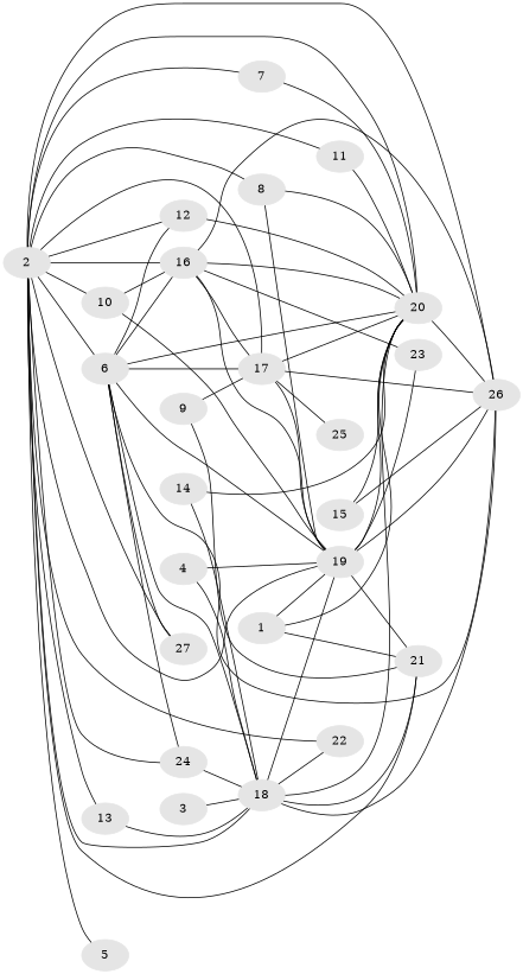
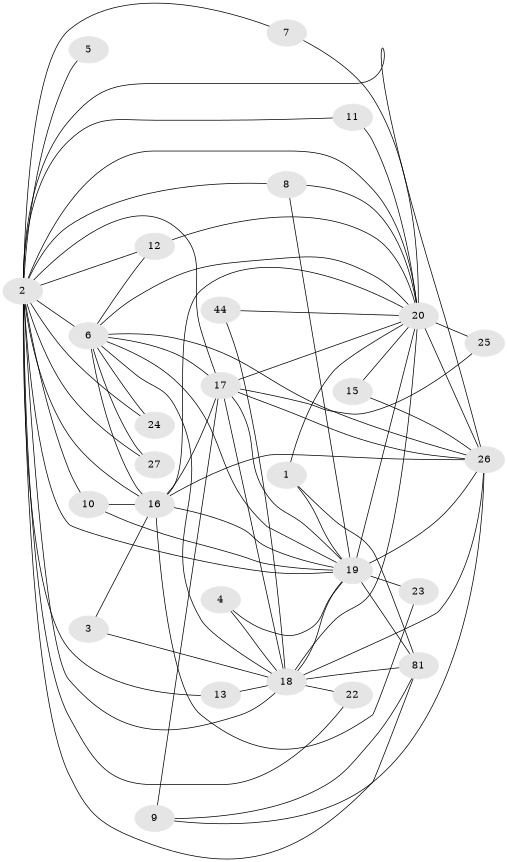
  graph {
    rankdir=LR
    node [color=gray90 style=filled]
    edge [weight=1.0]
    1
    19
    20
-   21
+   21 [label=81]
    26
    23
    25
    2
    5
    6
    7
    8
    10
    11
    12
    13
    16
    17
    18
    22
    24
    27
    3
    4
    9
-   14
+   14 [label=44]
    15
    1 -- 19
    1 -- 20
    1 -- 21
    19 -- 20 [weight=3.0]
    19 -- 21
    19 -- 26
    19 -- 23
    20 -- 26 [weight=3.0]
+   20 -- 25
    2 -- 19 [weight=2.0]
    2 -- 20 [weight=4.0]
    2 -- 21
    2 -- 26 [weight=2.0]
    2 -- 5 [weight=2.0]
    2 -- 6 [weight=2.0]
    2 -- 7
    2 -- 8 [weight=2.0]
    2 -- 10
    2 -- 11
    2 -- 12 [weight=2.0]
    2 -- 13
    2 -- 16 [weight=3.0]
    2 -- 17 [weight=2.0]
    2 -- 18 [weight=3.0]
    2 -- 22
    2 -- 24
    2 -- 27
    6 -- 19
    6 -- 20 [weight=2.0]
    6 -- 26
    6 -- 12
    6 -- 16
    6 -- 17 [weight=2.0]
    6 -- 18 [weight=2.0]
    6 -- 24
    6 -- 27
    7 -- 20
    8 -- 19
    8 -- 20
    10 -- 19
    10 -- 16
    11 -- 20 [weight=2.0]
    12 -- 20
    13 -- 18
    16 -- 19
    16 -- 20 [weight=2.0]
    16 -- 26
    16 -- 23
    16 -- 17 [weight=4.0]
    17 -- 19 [weight=2.0]
    17 -- 20 [weight=2.0]
    17 -- 26
    17 -- 25
-   24 -- 18
+   17 -- 18
    18 -- 19
    18 -- 20 [weight=3.0]
    18 -- 21 [weight=2.0]
    18 -- 26 [weight=3.0]
    18 -- 22
+   3 -- 16
    3 -- 18
    4 -- 19
    4 -- 18
    9 -- 21
+   9 -- 26
    9 -- 17
    14 -- 20
    14 -- 18
    15 -- 20
    15 -- 26
  }
